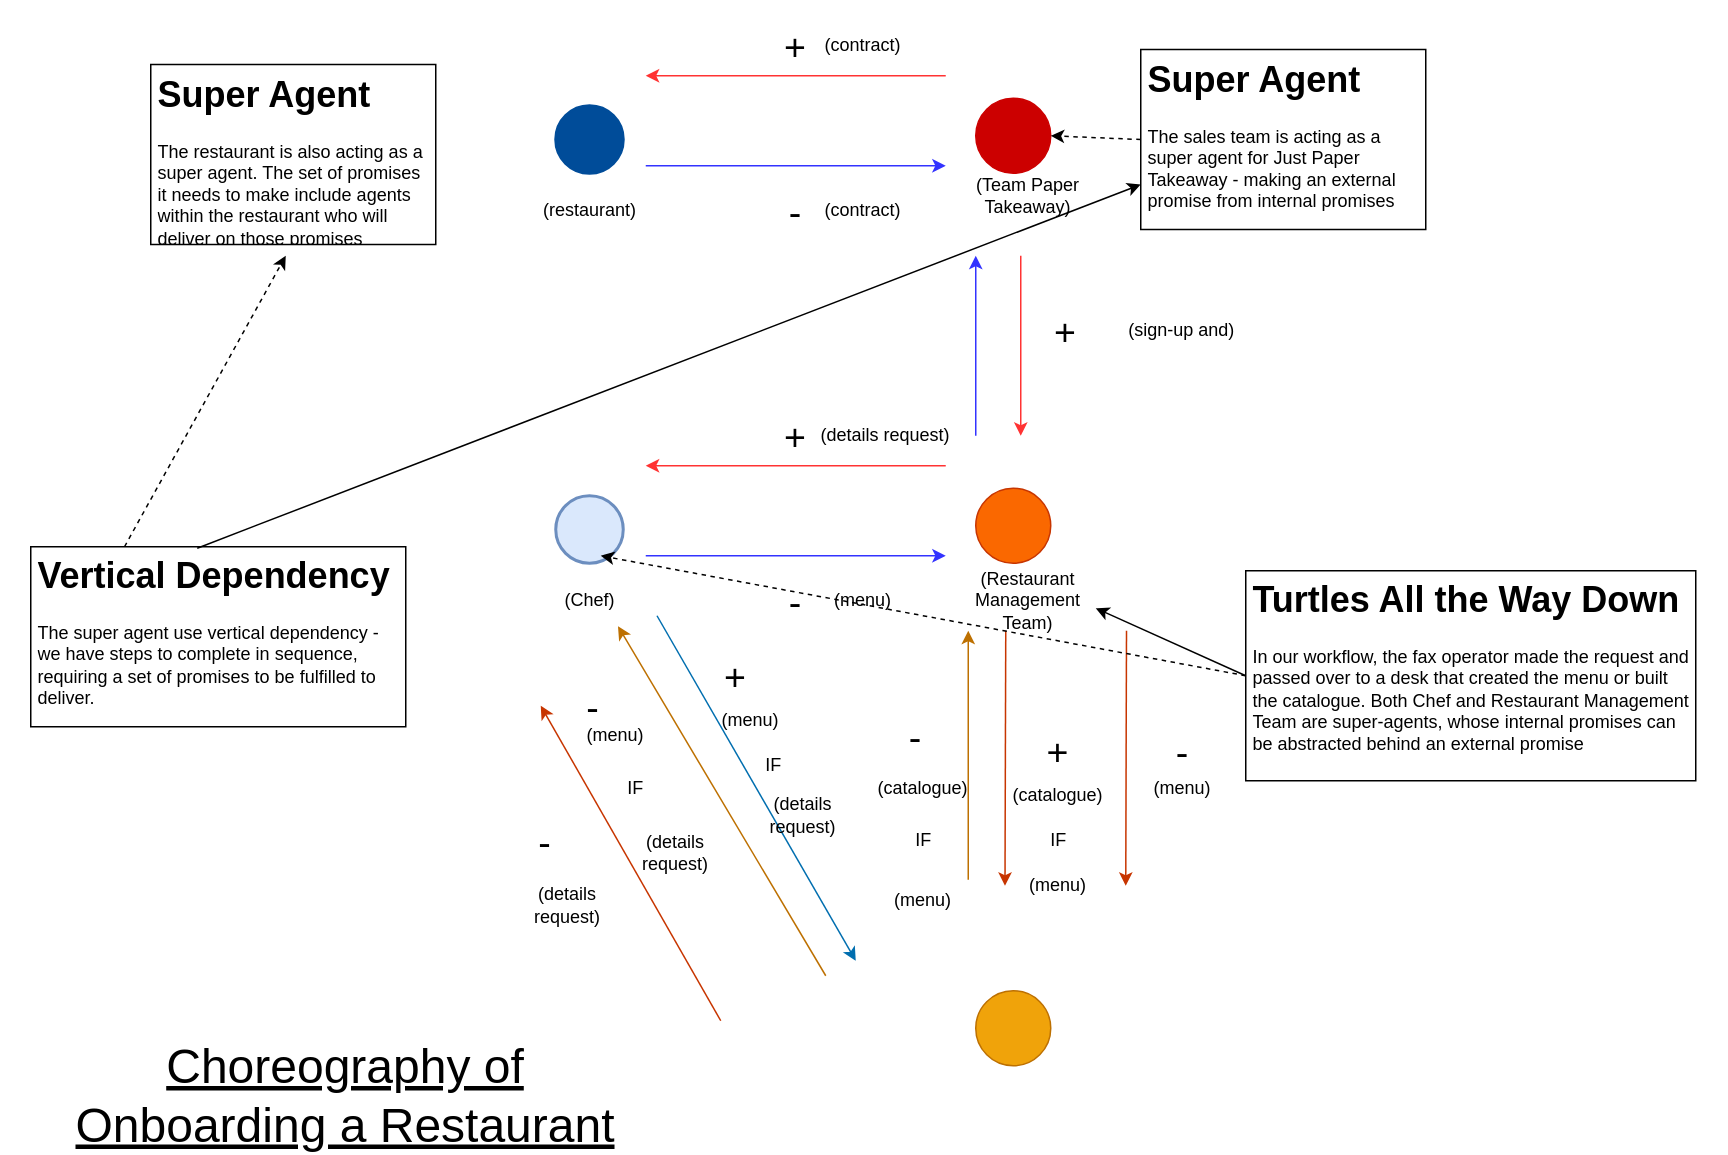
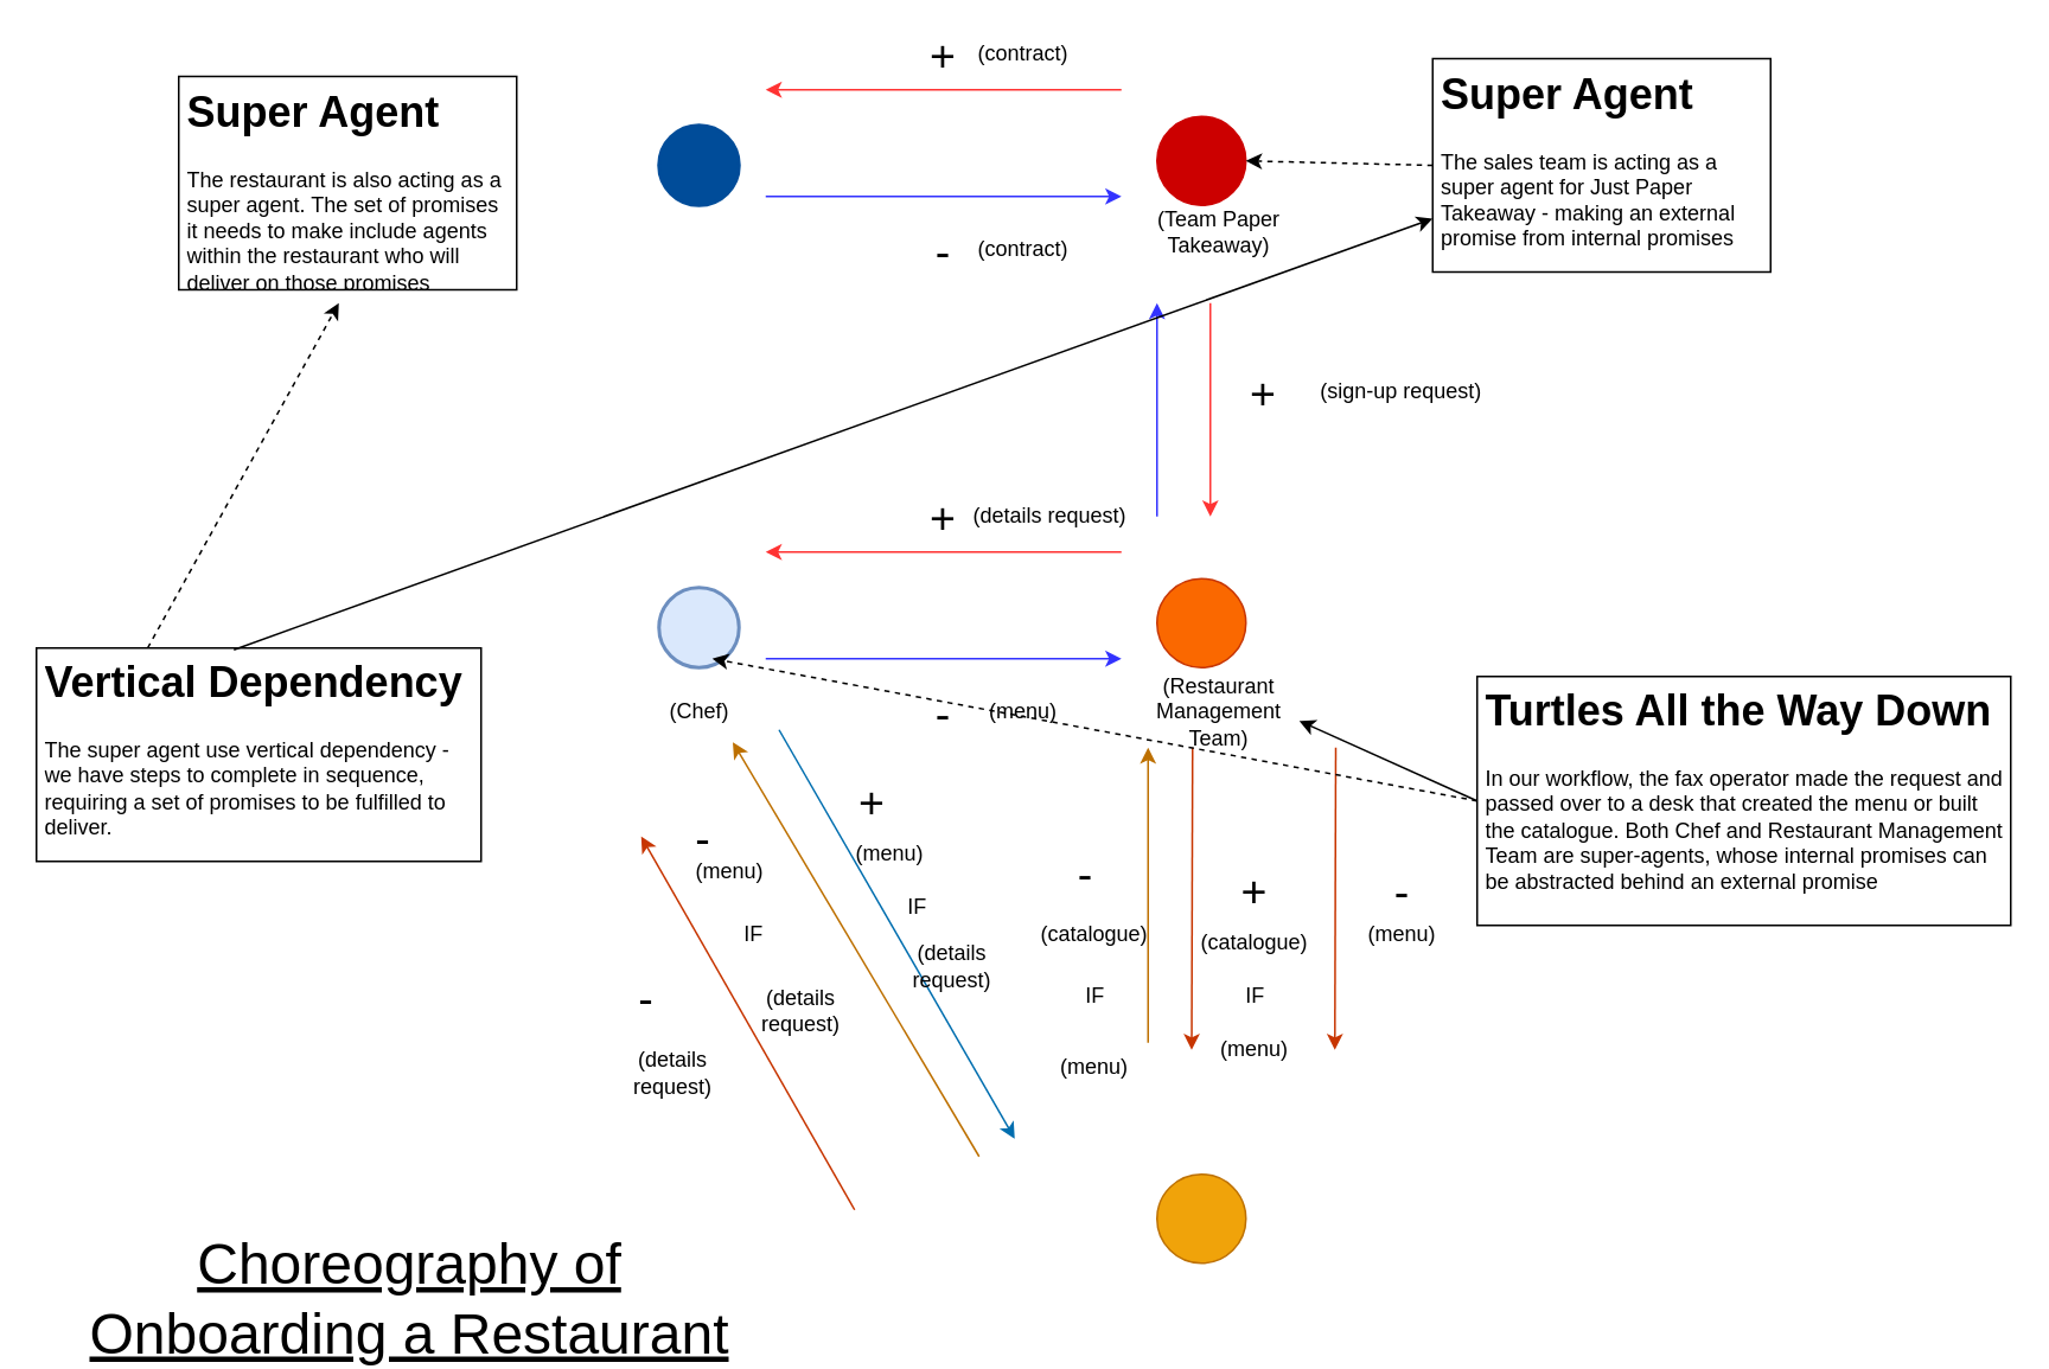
  <mxCell id="0" />
  <mxCell id="1" parent="0" />
  <mxCell id="2" value="" style="ellipse;whiteSpace=wrap;html=1;aspect=fixed;fillColor=#CC0000;strokeColor=#CC0000;" vertex="1" parent="1"><mxGeometry x="650" y="65" width="50" height="50" as="geometry" /></mxCell>
  <mxCell id="3" value="" style="ellipse;whiteSpace=wrap;html=1;aspect=fixed;strokeWidth=2;strokeColor=#004C99;fontFamily=Helvetica;fontSize=14;align=left;fontColor=#4D4D4D;fillColor=#004C99;" vertex="1" parent="1"><mxGeometry x="370" y="70" width="45" height="45" as="geometry" /></mxCell>
  <mxCell id="4" value="" style="endArrow=classic;html=1;strokeColor=#FF3333;" edge="1" parent="1"><mxGeometry width="50" height="50" relative="1" as="geometry"><mxPoint x="630" y="50" as="sourcePoint" /><mxPoint x="430" y="50" as="targetPoint" /></mxGeometry></mxCell>
- <mxCell id="5" value="(restaurant)" style="text;html=1;strokeColor=none;fillColor=none;align=center;verticalAlign=middle;whiteSpace=wrap;rounded=0;" vertex="1" parent="1"><mxGeometry x="372.5" y="130" width="40" height="20" as="geometry" /></mxCell>
  <mxCell id="6" value="(Team Paper Takeaway)" style="text;html=1;strokeColor=none;fillColor=none;align=center;verticalAlign=middle;whiteSpace=wrap;rounded=0;" vertex="1" parent="1"><mxGeometry x="640" y="120" width="90" height="20" as="geometry" /></mxCell>
  <mxCell id="7" value="&lt;font style=&quot;font-size: 25px&quot;&gt;+&lt;/font&gt;" style="text;html=1;strokeColor=none;fillColor=none;align=center;verticalAlign=middle;whiteSpace=wrap;rounded=0;" vertex="1" parent="1"><mxGeometry x="510" y="20" width="40" height="20" as="geometry" /></mxCell>
  <mxCell id="8" value="(contract)" style="text;html=1;strokeColor=none;fillColor=none;align=center;verticalAlign=middle;whiteSpace=wrap;rounded=0;" vertex="1" parent="1"><mxGeometry x="555" y="20" width="40" height="20" as="geometry" /></mxCell>
  <mxCell id="9" value="" style="endArrow=classic;html=1;strokeColor=#3333FF;" edge="1" parent="1"><mxGeometry width="50" height="50" relative="1" as="geometry"><mxPoint x="430" y="110" as="sourcePoint" /><mxPoint x="630" y="110" as="targetPoint" /></mxGeometry></mxCell>
  <mxCell id="10" value="&lt;font style=&quot;font-size: 25px&quot;&gt;-&lt;/font&gt;" style="text;html=1;strokeColor=none;fillColor=none;align=center;verticalAlign=middle;whiteSpace=wrap;rounded=0;" vertex="1" parent="1"><mxGeometry x="510" y="130" width="40" height="20" as="geometry" /></mxCell>
  <mxCell id="11" value="(contract)" style="text;html=1;strokeColor=none;fillColor=none;align=center;verticalAlign=middle;whiteSpace=wrap;rounded=0;" vertex="1" parent="1"><mxGeometry x="555" y="130" width="40" height="20" as="geometry" /></mxCell>
  <mxCell id="12" value="" style="ellipse;whiteSpace=wrap;html=1;aspect=fixed;fillColor=#fa6800;strokeColor=#C73500;fontColor=#000000;" vertex="1" parent="1"><mxGeometry x="650" y="325" width="50" height="50" as="geometry" /></mxCell>
  <mxCell id="13" value="" style="ellipse;whiteSpace=wrap;html=1;aspect=fixed;strokeWidth=2;strokeColor=#6c8ebf;fontFamily=Helvetica;fontSize=14;align=left;fillColor=#dae8fc;" vertex="1" parent="1"><mxGeometry x="370" y="330" width="45" height="45" as="geometry" /></mxCell>
  <mxCell id="14" value="" style="endArrow=classic;html=1;strokeColor=#FF3333;" edge="1" parent="1"><mxGeometry width="50" height="50" relative="1" as="geometry"><mxPoint x="630" y="310" as="sourcePoint" /><mxPoint x="430" y="310" as="targetPoint" /></mxGeometry></mxCell>
  <mxCell id="15" value="(Chef)" style="text;html=1;strokeColor=none;fillColor=none;align=center;verticalAlign=middle;whiteSpace=wrap;rounded=0;" vertex="1" parent="1"><mxGeometry x="347.5" y="390" width="90" height="20" as="geometry" /></mxCell>
  <mxCell id="16" value="&lt;font style=&quot;font-size: 25px&quot;&gt;+&lt;/font&gt;" style="text;html=1;strokeColor=none;fillColor=none;align=center;verticalAlign=middle;whiteSpace=wrap;rounded=0;" vertex="1" parent="1"><mxGeometry x="510" y="280" width="40" height="20" as="geometry" /></mxCell>
  <mxCell id="17" value="(details request)" style="text;html=1;strokeColor=none;fillColor=none;align=center;verticalAlign=middle;whiteSpace=wrap;rounded=0;" vertex="1" parent="1"><mxGeometry x="540" y="280" width="100" height="20" as="geometry" /></mxCell>
  <mxCell id="18" value="" style="endArrow=classic;html=1;strokeColor=#3333FF;" edge="1" parent="1"><mxGeometry width="50" height="50" relative="1" as="geometry"><mxPoint x="430" y="370" as="sourcePoint" /><mxPoint x="630" y="370" as="targetPoint" /></mxGeometry></mxCell>
  <mxCell id="19" value="&lt;font style=&quot;font-size: 25px&quot;&gt;-&lt;/font&gt;" style="text;html=1;strokeColor=none;fillColor=none;align=center;verticalAlign=middle;whiteSpace=wrap;rounded=0;" vertex="1" parent="1"><mxGeometry x="510" y="390" width="40" height="20" as="geometry" /></mxCell>
  <mxCell id="20" value="(menu)" style="text;html=1;strokeColor=none;fillColor=none;align=center;verticalAlign=middle;whiteSpace=wrap;rounded=0;" vertex="1" parent="1"><mxGeometry x="555" y="390" width="40" height="20" as="geometry" /></mxCell>
  <mxCell id="21" value="(Restaurant Management Team)" style="text;html=1;strokeColor=none;fillColor=none;align=center;verticalAlign=middle;whiteSpace=wrap;rounded=0;" vertex="1" parent="1"><mxGeometry x="640" y="390" width="90" height="20" as="geometry" /></mxCell>
  <mxCell id="22" value="" style="endArrow=classic;html=1;strokeColor=#FF3333;" edge="1" parent="1"><mxGeometry width="50" height="50" relative="1" as="geometry"><mxPoint x="680" y="170" as="sourcePoint" /><mxPoint x="680" y="290" as="targetPoint" /></mxGeometry></mxCell>
  <mxCell id="23" value="&lt;font style=&quot;font-size: 25px&quot;&gt;+&lt;/font&gt;" style="text;html=1;strokeColor=none;fillColor=none;align=center;verticalAlign=middle;whiteSpace=wrap;rounded=0;" vertex="1" parent="1"><mxGeometry x="690" y="210" width="40" height="20" as="geometry" /></mxCell>
- <mxCell id="24" value="(sign-up and)" style="text;html=1;strokeColor=none;fillColor=none;align=center;verticalAlign=middle;whiteSpace=wrap;rounded=0;" vertex="1" parent="1"><mxGeometry x="735" y="210" width="105" height="20" as="geometry" /></mxCell>
+ <mxCell id="24" value="(sign-up request)" style="text;html=1;strokeColor=none;fillColor=none;align=center;verticalAlign=middle;whiteSpace=wrap;rounded=0;" vertex="1" parent="1"><mxGeometry x="735" y="210" width="105" height="20" as="geometry" /></mxCell>
  <mxCell id="25" value="" style="endArrow=classic;html=1;strokeColor=#3333FF;" edge="1" parent="1"><mxGeometry width="50" height="50" relative="1" as="geometry"><mxPoint x="650" y="290" as="sourcePoint" /><mxPoint x="650" y="170" as="targetPoint" /></mxGeometry></mxCell>
- <mxCell id="26" value="&lt;h1&gt;Super Agent&lt;/h1&gt;&lt;p&gt;The sales team is acting as a super agent for Just Paper Takeaway - making an external promise from internal promises&lt;/p&gt;" style="text;html=1;strokeColor=default;fillColor=none;spacing=5;spacingTop=-20;whiteSpace=wrap;overflow=hidden;rounded=0;" vertex="1" parent="1"><mxGeometry x="760" y="32.5" width="190" height="120" as="geometry" /></mxCell>
+ <mxCell id="26" value="&lt;h1&gt;Super Agent&lt;/h1&gt;&lt;p&gt;The sales team is acting as a super agent for Just Paper Takeaway - making an external promise from internal promises&lt;/p&gt;" style="text;html=1;strokeColor=default;fillColor=none;spacing=5;spacingTop=-20;whiteSpace=wrap;overflow=hidden;rounded=0;" vertex="1" parent="1"><mxGeometry x="805" y="32.5" width="190" height="120" as="geometry" /></mxCell>
  <mxCell id="27" value="" style="endArrow=classic;html=1;strokeColor=#000000;entryX=1;entryY=0.5;entryDx=0;entryDy=0;exitX=0;exitY=0.5;exitDx=0;exitDy=0;dashed=1;" edge="1" parent="1" source="26" target="2"><mxGeometry width="50" height="50" relative="1" as="geometry"><mxPoint x="550" y="380" as="sourcePoint" /><mxPoint x="600" y="330" as="targetPoint" /></mxGeometry></mxCell>
  <mxCell id="28" value="&lt;h1&gt;Vertical Dependency&lt;/h1&gt;&lt;p&gt;The super agent use vertical dependency - we have steps to complete in sequence, requiring a set of promises to be fulfilled to deliver.&lt;/p&gt;" style="text;html=1;strokeColor=default;fillColor=none;spacing=5;spacingTop=-20;whiteSpace=wrap;overflow=hidden;rounded=0;" vertex="1" parent="1"><mxGeometry x="20" y="364" width="250" height="120" as="geometry" /></mxCell>
  <mxCell id="29" value="&lt;h1&gt;Super Agent&lt;/h1&gt;&lt;p&gt;The restaurant is also acting as a super agent. The set of promises it needs to make include agents within the restaurant who will deliver on those promises&lt;/p&gt;" style="text;html=1;strokeColor=default;fillColor=none;spacing=5;spacingTop=-20;whiteSpace=wrap;overflow=hidden;rounded=0;" vertex="1" parent="1"><mxGeometry x="100" y="42.5" width="190" height="120" as="geometry" /></mxCell>
  <mxCell id="30" value="" style="ellipse;whiteSpace=wrap;html=1;aspect=fixed;fillColor=#f0a30a;strokeColor=#BD7000;fontColor=#000000;" vertex="1" parent="1"><mxGeometry x="650" y="660" width="50" height="50" as="geometry" /></mxCell>
  <mxCell id="31" value="" style="endArrow=classic;html=1;strokeColor=#C73500;fillColor=#fa6800;" edge="1" parent="1"><mxGeometry width="50" height="50" relative="1" as="geometry"><mxPoint x="670" y="420" as="sourcePoint" /><mxPoint x="669.5" y="590" as="targetPoint" /></mxGeometry></mxCell>
  <mxCell id="32" value="&lt;font style=&quot;font-size: 25px&quot;&gt;+&lt;/font&gt;" style="text;html=1;strokeColor=none;fillColor=none;align=center;verticalAlign=middle;whiteSpace=wrap;rounded=0;" vertex="1" parent="1"><mxGeometry x="685" y="490" width="40" height="20" as="geometry" /></mxCell>
  <mxCell id="33" value="(catalogue)" style="text;html=1;strokeColor=none;fillColor=none;align=center;verticalAlign=middle;whiteSpace=wrap;rounded=0;" vertex="1" parent="1"><mxGeometry x="685" y="520" width="40" height="20" as="geometry" /></mxCell>
  <mxCell id="34" value="IF" style="text;html=1;align=center;verticalAlign=middle;resizable=0;points=[];autosize=1;strokeColor=none;fillColor=none;" vertex="1" parent="1"><mxGeometry x="690" y="550" width="30" height="20" as="geometry" /></mxCell>
  <mxCell id="35" value="(menu)" style="text;html=1;strokeColor=none;fillColor=none;align=center;verticalAlign=middle;whiteSpace=wrap;rounded=0;" vertex="1" parent="1"><mxGeometry x="685" y="580" width="40" height="20" as="geometry" /></mxCell>
  <mxCell id="36" value="" style="endArrow=classic;html=1;strokeColor=#BD7000;fillColor=#f0a30a;" edge="1" parent="1"><mxGeometry width="50" height="50" relative="1" as="geometry"><mxPoint x="645" y="586" as="sourcePoint" /><mxPoint x="645" y="420" as="targetPoint" /></mxGeometry></mxCell>
  <mxCell id="37" value="(catalogue)" style="text;html=1;strokeColor=none;fillColor=none;align=center;verticalAlign=middle;whiteSpace=wrap;rounded=0;" vertex="1" parent="1"><mxGeometry x="575" y="510" width="80" height="30" as="geometry" /></mxCell>
  <mxCell id="38" value="IF" style="text;html=1;align=center;verticalAlign=middle;resizable=0;points=[];autosize=1;strokeColor=none;fillColor=none;" vertex="1" parent="1"><mxGeometry x="600" y="550" width="30" height="20" as="geometry" /></mxCell>
  <mxCell id="39" value="(menu)" style="text;html=1;strokeColor=none;fillColor=none;align=center;verticalAlign=middle;whiteSpace=wrap;rounded=0;" vertex="1" parent="1"><mxGeometry x="595" y="590" width="40" height="20" as="geometry" /></mxCell>
  <mxCell id="40" value="&lt;font style=&quot;font-size: 25px&quot;&gt;-&lt;/font&gt;" style="text;html=1;strokeColor=none;fillColor=none;align=center;verticalAlign=middle;whiteSpace=wrap;rounded=0;" vertex="1" parent="1"><mxGeometry x="590" y="480" width="40" height="20" as="geometry" /></mxCell>
  <mxCell id="41" value="" style="endArrow=classic;html=1;strokeColor=#C73500;fillColor=#fa6800;" edge="1" parent="1"><mxGeometry width="50" height="50" relative="1" as="geometry"><mxPoint x="750.5" y="420" as="sourcePoint" /><mxPoint x="750" y="590" as="targetPoint" /></mxGeometry></mxCell>
  <mxCell id="42" value="&lt;font style=&quot;font-size: 25px&quot;&gt;-&lt;/font&gt;" style="text;html=1;strokeColor=none;fillColor=none;align=center;verticalAlign=middle;whiteSpace=wrap;rounded=0;" vertex="1" parent="1"><mxGeometry x="767.5" y="490" width="40" height="20" as="geometry" /></mxCell>
  <mxCell id="43" value="(menu)" style="text;html=1;strokeColor=none;fillColor=none;align=center;verticalAlign=middle;whiteSpace=wrap;rounded=0;" vertex="1" parent="1"><mxGeometry x="767.5" y="515" width="40" height="20" as="geometry" /></mxCell>
  <mxCell id="44" value="" style="endArrow=classic;html=1;strokeColor=#006EAF;fillColor=#1ba1e2;exitX=1;exitY=1;exitDx=0;exitDy=0;" edge="1" parent="1" source="15"><mxGeometry width="50" height="50" relative="1" as="geometry"><mxPoint x="655" y="596" as="sourcePoint" /><mxPoint x="570" y="640" as="targetPoint" /></mxGeometry></mxCell>
  <mxCell id="45" value="&lt;font style=&quot;font-size: 25px&quot;&gt;+&lt;/font&gt;" style="text;html=1;strokeColor=none;fillColor=none;align=center;verticalAlign=middle;whiteSpace=wrap;rounded=0;" vertex="1" parent="1"><mxGeometry x="470" y="440" width="40" height="20" as="geometry" /></mxCell>
  <mxCell id="46" value="(menu)" style="text;html=1;strokeColor=none;fillColor=none;align=center;verticalAlign=middle;whiteSpace=wrap;rounded=0;" vertex="1" parent="1"><mxGeometry x="480" y="470" width="40" height="20" as="geometry" /></mxCell>
  <mxCell id="47" value="IF" style="text;html=1;align=center;verticalAlign=middle;resizable=0;points=[];autosize=1;strokeColor=none;fillColor=none;" vertex="1" parent="1"><mxGeometry x="500" y="500" width="30" height="20" as="geometry" /></mxCell>
  <mxCell id="48" value="(details request)" style="text;html=1;strokeColor=none;fillColor=none;align=center;verticalAlign=middle;whiteSpace=wrap;rounded=0;" vertex="1" parent="1"><mxGeometry x="500" y="520" width="70" height="45" as="geometry" /></mxCell>
  <mxCell id="49" value="" style="endArrow=classic;html=1;strokeColor=#BD7000;fillColor=#f0a30a;" edge="1" parent="1"><mxGeometry width="50" height="50" relative="1" as="geometry"><mxPoint x="550" y="650" as="sourcePoint" /><mxPoint x="411.5" y="417" as="targetPoint" /></mxGeometry></mxCell>
  <mxCell id="50" value="&lt;font style=&quot;font-size: 25px&quot;&gt;-&lt;/font&gt;" style="text;html=1;strokeColor=none;fillColor=none;align=center;verticalAlign=middle;whiteSpace=wrap;rounded=0;" vertex="1" parent="1"><mxGeometry x="375" y="460" width="40" height="20" as="geometry" /></mxCell>
  <mxCell id="51" value="(menu)" style="text;html=1;strokeColor=none;fillColor=none;align=center;verticalAlign=middle;whiteSpace=wrap;rounded=0;" vertex="1" parent="1"><mxGeometry x="390" y="480" width="40" height="20" as="geometry" /></mxCell>
  <mxCell id="52" value="IF" style="text;html=1;align=center;verticalAlign=middle;resizable=0;points=[];autosize=1;strokeColor=none;fillColor=none;" vertex="1" parent="1"><mxGeometry x="407.5" y="515" width="30" height="20" as="geometry" /></mxCell>
  <mxCell id="53" value="(details request)" style="text;html=1;strokeColor=none;fillColor=none;align=center;verticalAlign=middle;whiteSpace=wrap;rounded=0;" vertex="1" parent="1"><mxGeometry x="415" y="545" width="70" height="45" as="geometry" /></mxCell>
  <mxCell id="54" value="" style="endArrow=classic;html=1;strokeColor=#C73500;fillColor=#fa6800;" edge="1" parent="1"><mxGeometry width="50" height="50" relative="1" as="geometry"><mxPoint x="480" y="680" as="sourcePoint" /><mxPoint x="360" y="470" as="targetPoint" /></mxGeometry></mxCell>
  <mxCell id="55" value="(details request)" style="text;html=1;strokeColor=none;fillColor=none;align=center;verticalAlign=middle;whiteSpace=wrap;rounded=0;" vertex="1" parent="1"><mxGeometry x="342.5" y="580" width="70" height="45" as="geometry" /></mxCell>
  <mxCell id="56" value="&lt;font style=&quot;font-size: 25px&quot;&gt;-&lt;/font&gt;" style="text;html=1;strokeColor=none;fillColor=none;align=center;verticalAlign=middle;whiteSpace=wrap;rounded=0;" vertex="1" parent="1"><mxGeometry x="342.5" y="550" width="40" height="20" as="geometry" /></mxCell>
  <mxCell id="57" value="&lt;h1&gt;Turtles All the Way Down&lt;/h1&gt;&lt;p&gt;In our workflow, the fax operator made the request and passed over to a desk that created the menu or built the catalogue. Both Chef and Restaurant Management Team are super-agents, whose internal promises can be abstracted behind an external promise&amp;nbsp;&amp;nbsp;&lt;/p&gt;" style="text;html=1;strokeColor=default;fillColor=none;spacing=5;spacingTop=-20;whiteSpace=wrap;overflow=hidden;rounded=0;" vertex="1" parent="1"><mxGeometry x="830" y="380" width="300" height="140" as="geometry" /></mxCell>
  <mxCell id="58" value="" style="endArrow=classic;html=1;strokeColor=#000000;exitX=0;exitY=0.5;exitDx=0;exitDy=0;entryX=1;entryY=0.75;entryDx=0;entryDy=0;dashed=0;" edge="1" parent="1" source="57" target="21"><mxGeometry width="50" height="50" relative="1" as="geometry"><mxPoint x="590" y="440" as="sourcePoint" /><mxPoint x="730" y="420" as="targetPoint" /></mxGeometry></mxCell>
  <mxCell id="59" value="" style="endArrow=classic;html=1;strokeColor=#000000;exitX=0;exitY=0.5;exitDx=0;exitDy=0;dashed=1;" edge="1" parent="1" source="57"><mxGeometry width="50" height="50" relative="1" as="geometry"><mxPoint x="840" y="460" as="sourcePoint" /><mxPoint x="400" y="370" as="targetPoint" /></mxGeometry></mxCell>
  <mxCell id="60" value="" style="endArrow=classic;html=1;strokeColor=#000000;exitX=0.25;exitY=0;exitDx=0;exitDy=0;dashed=1;" edge="1" parent="1" source="28"><mxGeometry width="50" height="50" relative="1" as="geometry"><mxPoint x="220" y="365" as="sourcePoint" /><mxPoint x="190" y="170" as="targetPoint" /></mxGeometry></mxCell>
  <mxCell id="61" value="" style="endArrow=classic;html=1;strokeColor=#000000;exitX=0.444;exitY=0.008;exitDx=0;exitDy=0;dashed=0;entryX=0;entryY=0.75;entryDx=0;entryDy=0;exitPerimeter=0;" edge="1" parent="1" source="28" target="26"><mxGeometry width="50" height="50" relative="1" as="geometry"><mxPoint x="92.5" y="374" as="sourcePoint" /><mxPoint x="200" y="180" as="targetPoint" /></mxGeometry></mxCell>
  <mxCell id="62" value="&lt;font size=&quot;1&quot;&gt;&lt;u style=&quot;font-size: 32px&quot;&gt;Choreography of Onboarding a Restaurant&lt;/u&gt;&lt;/font&gt;" style="text;html=1;strokeColor=none;fillColor=none;align=center;verticalAlign=middle;whiteSpace=wrap;rounded=0;" vertex="1" parent="1"><mxGeometry x="30" y="720" width="400" height="20" as="geometry" /></mxCell>
